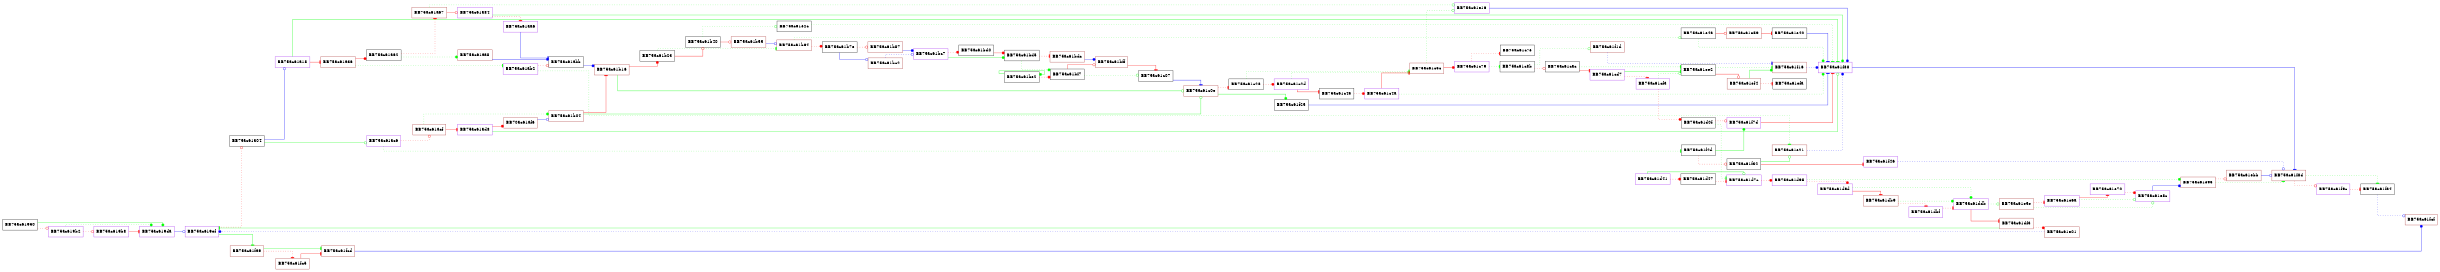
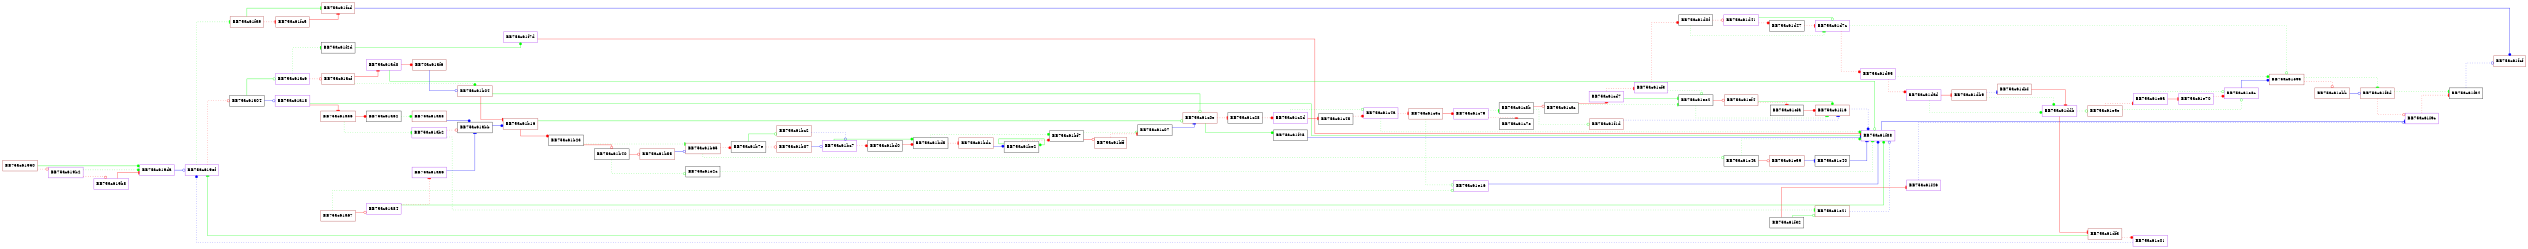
  digraph {
    rankdir=LR
    splines=ortho
    node [color=purple shape=box]
    edge [arrowhead=tee color=red style=dotted]
    BB75ac619da
-   BB75ac61950 [color=black]
+   BB75ac61950 [color=brown]
    BB75ac619b2
    BB75ac619ef
    BB75ac619b8
    BB75ac61fa9 [color=brown]
    BB75ac61a04 [color=black]
    BB75ac61fcd [color=brown]
    BB75ac61fc5 [color=brown]
    BB75ac61ac6
    BB75ac61a18
    BB75ac61fcf [color=brown]
    BB75ac61f2d [color=black]
    BB75ac61acf [color=brown]
    BB75ac61f88
    BB75ac61a36 [color=brown]
    BB75ac61f7d
    BB75ac61f32 [color=black]
    BB75ac61b04 [color=brown]
    BB75ac61ad8
    BB75ac61f8d [color=brown]
    BB75ac61ab2
    BB75ac61a62 [color=black]
    BB75ac61fa4 [color=black]
    BB75ac61f9c
    BB75ac61abb [color=black]
    BB75ac61e21 [color=brown]
    BB75ac61aa8 [color=brown]
    BB75ac61a67 [color=brown]
    BB75ac61b16 [color=brown]
    BB75ac61e16
    BB75ac61a84
    BB75ac61aa6
    BB75ac61c0e [color=brown]
    BB75ac61b23 [color=black]
    BB75ac61f25 [color=black]
    BB75ac61c28 [color=black]
-   BB75ac61b65 [color=brown label=BB75ac61b64]
+   BB75ac61b65 [color=brown]
    BB75ac61b40 [color=black]
    BB75ac61f46
    n41 [color=brown label=BB70ac61af6]
    BB75ac61c5c [color=brown]
    BB75ac61c2d
    BB75ac61e4a [color=black]
    BB75ac61b7e [color=black]
    BB75ac61e2c [color=black]
    BB75ac61b55 [color=brown]
    BB75ac61e59 [color=brown]
    BB75ac61bc2 [color=brown]
    BB75ac61b87 [color=brown]
    BB75ac61e40 [color=black]
    BB75ac61bc7
    BB75ac61bd5 [color=black]
    BB75ac61bd0 [color=black]
    BB75ac61bf7 [color=black]
    BB75ac61bdc [color=brown]
    BB75ac61c07 [color=black]
    BB75ac61bff [color=brown]
    BB75ac61be2 [color=black]
    BB75ac61c79
    BB75ac61c4a
    BB75ac61c45 [color=black]
    BB75ac61c8b [color=black]
    BB75ac61c7e [color=black]
    BB75ac61f1d [color=brown]
    BB75ac61cac [color=black]
    BB75ac61f16 [color=brown]
    BB75ac61ee2 [color=black]
    BB75ac61cd7
    BB75ac61ef4 [color=brown]
    BB75ac61cf3
    BB75ac61efa [color=black]
    BB75ac61d0f [color=black]
    BB75ac61d7c
    BB75ac61d41
    BB75ac61e93 [color=brown]
    BB75ac61d95
    BB75ac61d47 [color=black]
    BB75ac61ebb [color=brown]
    BB75ac61dad
    BB75ac61ddb
    BB75ac61db9 [color=brown]
    BB75ac61e5e [color=brown]
    BB75ac61df3 [color=brown]
-   BB75ac61dbf
+   BB75ac61dbf [color=brown]
    BB75ac61e8c
    BB75ac61e6a
-   BB75ac61e01 [color=brown]
+   BB75ac61e01
    BB75ac61e70
    BB75ac619da -> BB75ac619ef [arrowhead=odot color=blue style=solid]
    BB75ac61950 -> BB75ac619da [arrowhead=dot color=green style=solid]
    BB75ac61950 -> BB75ac619b2 [arrowhead=odot]
    BB75ac619b2 -> BB75ac619da [arrowhead=dot color=green]
    BB75ac619b2 -> BB75ac619b8 [arrowhead=odot]
-   BB75ac619ef -> BB75ac61fa9 [color=green style=solid]
+   BB75ac619ef -> BB75ac61fa9 [color=green]
    BB75ac619ef -> BB75ac61a04 [arrowhead=odot]
    BB75ac619b8 -> BB75ac619da [style=solid]
    BB75ac61fa9 -> BB75ac61fcd [color=green style=solid]
    BB75ac61fa9 -> BB75ac61fc5
    BB75ac61a04 -> BB75ac61ac6 [arrowhead=odot color=green style=solid]
    BB75ac61a04 -> BB75ac61a18 [arrowhead=odot color=blue style=solid]
    BB75ac61fcd -> BB75ac61fcf [arrowhead=dot color=blue style=solid]
    BB75ac61fc5 -> BB75ac61fcd [style=solid]
    BB75ac61ac6 -> BB75ac61f2d [color=green]
    BB75ac61ac6 -> BB75ac61acf [arrowhead=odot]
    BB75ac61a18 -> BB75ac61f88 [color=green style=solid]
    BB75ac61a18 -> BB75ac61a36 [style=solid]
    BB75ac61f2d -> BB75ac61f7d [arrowhead=dot color=green style=solid]
-   BB75ac61f2d -> BB75ac61f32 [arrowhead=odot]
    BB75ac61acf -> BB75ac61b04 [arrowhead=dot color=green]
    BB75ac61acf -> BB75ac61ad8 [style=solid]
-   BB75ac61f88 -> BB75ac61f8d [color=blue style=solid]
+   BB75ac61f88 -> BB75ac61f9c [color=blue style=solid]
    BB75ac61a36 -> BB75ac61ab2 [color=green]
    BB75ac61a36 -> BB75ac61a62 [arrowhead=dot style=solid]
    BB75ac61f7d -> BB75ac61f88 [style=solid]
    BB75ac61f32 -> BB75ac61e21 [arrowhead=odot color=green style=solid]
    BB75ac61f32 -> BB75ac61f46 [style=solid]
    BB75ac61b04 -> BB75ac61b16 [style=solid]
    BB75ac61b04 -> BB75ac61c0e [arrowhead=odot color=green style=solid]
    BB75ac61ad8 -> BB75ac61f88 [arrowhead=odot color=green style=solid]
    BB75ac61ad8 -> n41 [arrowhead=dot style=solid]
    BB75ac61f8d -> BB75ac61fa4 [color=green]
    BB75ac61f8d -> BB75ac61f9c [arrowhead=odot]
    BB75ac61ab2 -> BB75ac61abb [arrowhead=odot]
    BB75ac61ab2 -> BB75ac61e21 [color=green]
    BB75ac61a62 -> BB75ac61aa8 [arrowhead=dot color=green]
-   BB75ac61a62 -> BB75ac61a67
    BB75ac61fa4 -> BB75ac61fcf [arrowhead=odot color=blue]
    BB75ac61f9c -> BB75ac61fa4
    BB75ac61abb -> BB75ac61b16 [arrowhead=dot color=blue style=solid]
-   BB75ac61e21 -> BB75ac61f88 [arrowhead=dot color=blue]
+   BB75ac61e21 -> BB75ac61f88 [arrowhead=odot color=blue]
    BB75ac61aa8 -> BB75ac61abb [arrowhead=dot color=blue style=solid]
    BB75ac61a67 -> BB75ac61e16 [arrowhead=odot color=green]
    BB75ac61a67 -> BB75ac61a84 [arrowhead=odot style=solid]
    BB75ac61b16 -> BB75ac61c0e [arrowhead=odot color=green style=solid]
    BB75ac61b16 -> BB75ac61b23 [arrowhead=dot style=solid]
    BB75ac61e16 -> BB75ac61f88 [arrowhead=dot color=blue style=solid]
    BB75ac61a84 -> BB75ac61f88 [arrowhead=dot color=green style=solid]
    BB75ac61a84 -> BB75ac61aa6
    BB75ac61aa6 -> BB75ac61abb [color=blue style=solid]
    BB75ac61c0e -> BB75ac61f25 [arrowhead=dot color=green style=solid]
    BB75ac61c0e -> BB75ac61c28
    BB75ac61b23 -> BB75ac61b65 [color=green]
    BB75ac61b23 -> BB75ac61b40 [arrowhead=odot style=solid]
    BB75ac61f25 -> BB75ac61f88 [color=blue style=solid]
-   BB75ac61c28 -> BB75ac61c5c [color=green]
    BB75ac61c28 -> BB75ac61c2d [arrowhead=dot]
    BB75ac61b65 -> BB75ac61e4a [arrowhead=odot color=green]
    BB75ac61b65 -> BB75ac61b7e [arrowhead=dot]
    BB75ac61b40 -> BB75ac61e2c [arrowhead=odot color=green]
    BB75ac61b40 -> BB75ac61b55 [arrowhead=odot style=solid]
-   BB75ac61f46 -> BB75ac61f8d [arrowhead=odot color=blue]
+   BB75ac61f46 -> BB75ac61f9c [arrowhead=odot color=blue]
    n41 -> BB75ac61b04 [arrowhead=odot color=blue style=solid]
    BB75ac61c5c -> BB75ac61e16 [arrowhead=odot color=green]
    BB75ac61c5c -> BB75ac61c79 [arrowhead=dot style=solid]
-   BB75ac61c2d -> BB75ac61c5c [arrowhead=odot color=green]
+   BB75ac61c2d -> BB75ac61c4a [arrowhead=odot color=green]
    BB75ac61c2d -> BB75ac61c45 [style=solid]
    BB75ac61e4a -> BB75ac61f88 [arrowhead=dot color=green]
    BB75ac61e4a -> BB75ac61e59 [arrowhead=odot style=solid]
-   BB75ac61b7e -> BB75ac61bc2 [arrowhead=odot color=blue style=solid]
+   BB75ac61b7e -> BB75ac61bc2 [arrowhead=odot color=green style=solid]
    BB75ac61b7e -> BB75ac61b87 [arrowhead=odot]
    BB75ac61e2c -> BB75ac61f88 [color=green]
    BB75ac61b55 -> BB75ac61b65 [arrowhead=odot color=blue style=solid]
-   BB75ac61e59 -> BB75ac61e40 [style=solid]
+   BB75ac61e59 -> BB75ac61e40 [color=blue style=solid]
    BB75ac61bc2 -> BB75ac61bc7 [arrowhead=odot color=blue]
-   BB75ac61b87 -> BB75ac61bc7 [arrowhead=dot color=blue style=solid]
+   BB75ac61b87 -> BB75ac61bc7 [arrowhead=odot color=blue style=solid]
    BB75ac61e40 -> BB75ac61f88 [color=blue style=solid]
    BB75ac61bc7 -> BB75ac61bd5 [arrowhead=dot color=green style=solid]
    BB75ac61bc7 -> BB75ac61bd0 [arrowhead=dot]
    BB75ac61bd5 -> BB75ac61bf7 [arrowhead=dot color=green]
    BB75ac61bd5 -> BB75ac61bdc
    BB75ac61bd0 -> BB75ac61bd5 [arrowhead=dot style=solid]
    BB75ac61bf7 -> BB75ac61c07 [arrowhead=odot color=green]
    BB75ac61bf7 -> BB75ac61bff [arrowhead=odot style=solid]
-   BB75ac61bdc -> BB75ac61bff [arrowhead=dot color=blue style=solid]
+   BB75ac61bdc -> BB75ac61be2 [arrowhead=dot color=blue style=solid]
    BB75ac61c07 -> BB75ac61c0e [color=blue style=solid]
-   BB75ac61bff -> BB75ac61c07 [style=solid]
+   BB75ac61bff -> BB75ac61c07
    BB75ac61be2 -> BB75ac61bf7 [arrowhead=dot]
    BB75ac61be2 -> BB75ac61be2 [arrowhead=dot color=green style=solid]
    BB75ac61c79 -> BB75ac61c8b [color=green]
    BB75ac61c79 -> BB75ac61c7e
    BB75ac61c4a -> BB75ac61f88 [arrowhead=dot color=green]
-   BB75ac61c4a -> BB75ac61c5c [style=solid]
+   BB75ac61c4a -> BB75ac61c5c
    BB75ac61c45 -> BB75ac61c4a [arrowhead=dot]
    BB75ac61c8b -> BB75ac61f1d [arrowhead=odot color=green]
-   BB75ac61c8b -> BB75ac61cac [arrowhead=odot]
+   BB75ac61c8b -> BB75ac61cac [arrowhead=odot style=solid]
    BB75ac61f1d -> BB75ac61f16 [color=blue]
    BB75ac61cac -> BB75ac61ee2 [color=green]
    BB75ac61cac -> BB75ac61cd7 [style=solid]
    BB75ac61f16 -> BB75ac61f88 [arrowhead=dot color=blue]
    BB75ac61ee2 -> BB75ac61f16 [color=green]
    BB75ac61ee2 -> BB75ac61ef4 [arrowhead=odot style=solid]
    BB75ac61cd7 -> BB75ac61ee2 [color=green style=solid]
    BB75ac61cd7 -> BB75ac61cf3
    BB75ac61ef4 -> BB75ac61f16 [arrowhead=dot color=green style=solid]
    BB75ac61ef4 -> BB75ac61efa
    BB75ac61cf3 -> BB75ac61ee2 [arrowhead=odot color=green]
    BB75ac61cf3 -> BB75ac61d0f [arrowhead=dot]
+   BB75ac61efa -> BB75ac61f16 [arrowhead=dot style=solid]
    BB75ac61d0f -> BB75ac61d7c [color=green]
-   BB75ac61d0f -> BB75ac61f7d [arrowhead=odot]
+   BB75ac61d0f -> BB75ac61d41 [arrowhead=odot]
+   BB75ac61d7c -> BB75ac61e93 [arrowhead=odot color=green]
    BB75ac61d7c -> BB75ac61d95 [arrowhead=dot]
    BB75ac61d41 -> BB75ac61d7c [arrowhead=odot color=green style=solid]
    BB75ac61d41 -> BB75ac61d47 [arrowhead=dot]
    BB75ac61e93 -> BB75ac61f8d [color=green]
    BB75ac61e93 -> BB75ac61ebb [arrowhead=odot]
    BB75ac61d95 -> BB75ac61e93 [arrowhead=dot color=green]
    BB75ac61d95 -> BB75ac61dad [arrowhead=dot]
    BB75ac61d47 -> BB75ac61d7c
    BB75ac61ebb -> BB75ac61f8d [arrowhead=odot color=blue style=solid]
    BB75ac61dad -> BB75ac61ddb [arrowhead=dot color=green]
    BB75ac61dad -> BB75ac61db9 [style=solid]
    BB75ac61ddb -> BB75ac61e5e [arrowhead=odot color=green]
    BB75ac61ddb -> BB75ac61df3 [style=solid]
    BB75ac61db9 -> BB75ac61ddb [arrowhead=dot color=green]
-   BB75ac61db9 -> BB75ac61dbf
+   BB75ac61db9 -> BB75ac61dbf [color=blue]
    BB75ac61e5e -> BB75ac61e8c [arrowhead=odot color=green]
    BB75ac61e5e -> BB75ac61e6a
    BB75ac61df3 -> BB75ac619ef [color=green style=solid]
    BB75ac61df3 -> BB75ac61e01 [arrowhead=dot]
-   BB75ac61dbf -> BB75ac61ddb
+   BB75ac61dbf -> BB75ac61ddb [style=solid]
    BB75ac61e8c -> BB75ac61e93 [arrowhead=dot color=blue style=solid]
    BB75ac61e6a -> BB75ac61e8c [arrowhead=odot color=green]
    BB75ac61e6a -> BB75ac61e70 [style=solid]
    BB75ac61e01 -> BB75ac619ef [arrowhead=dot color=blue]
    BB75ac61e70 -> BB75ac61e8c [arrowhead=dot]
  }
